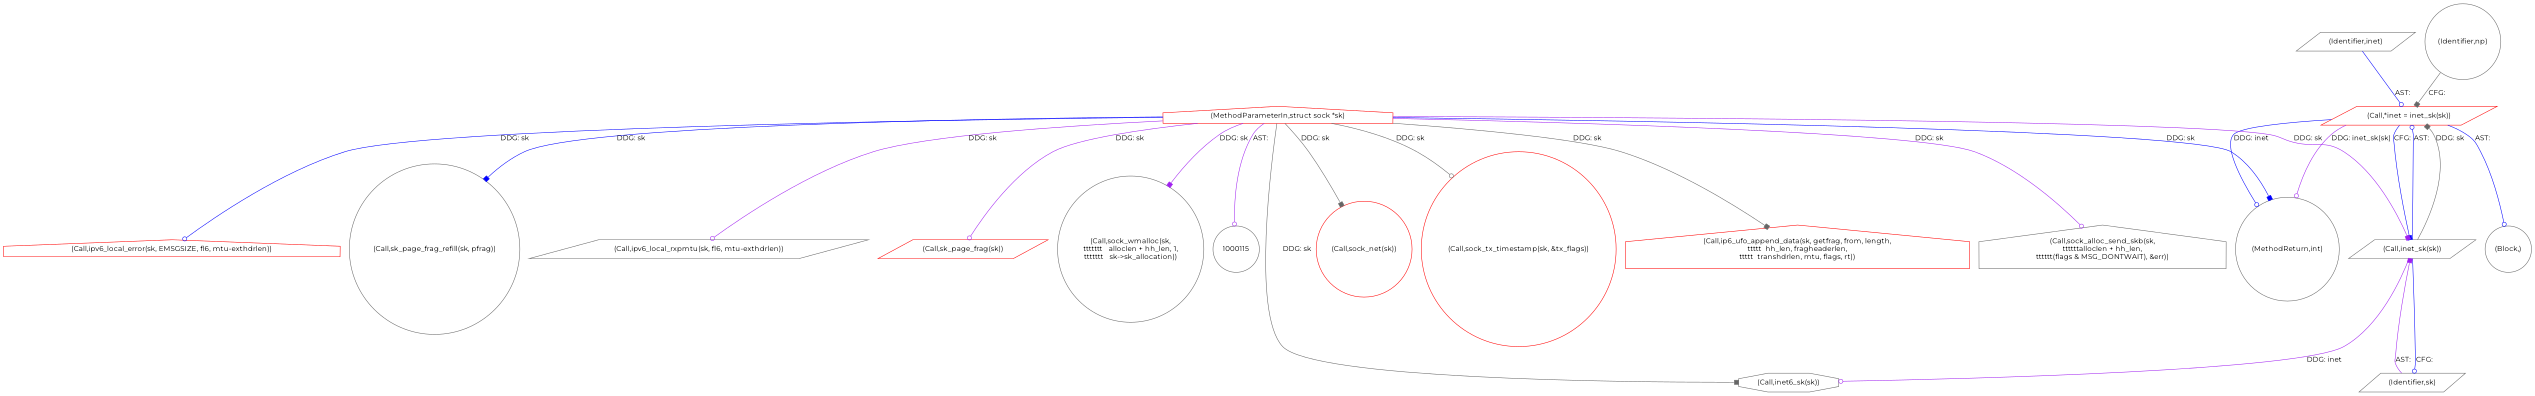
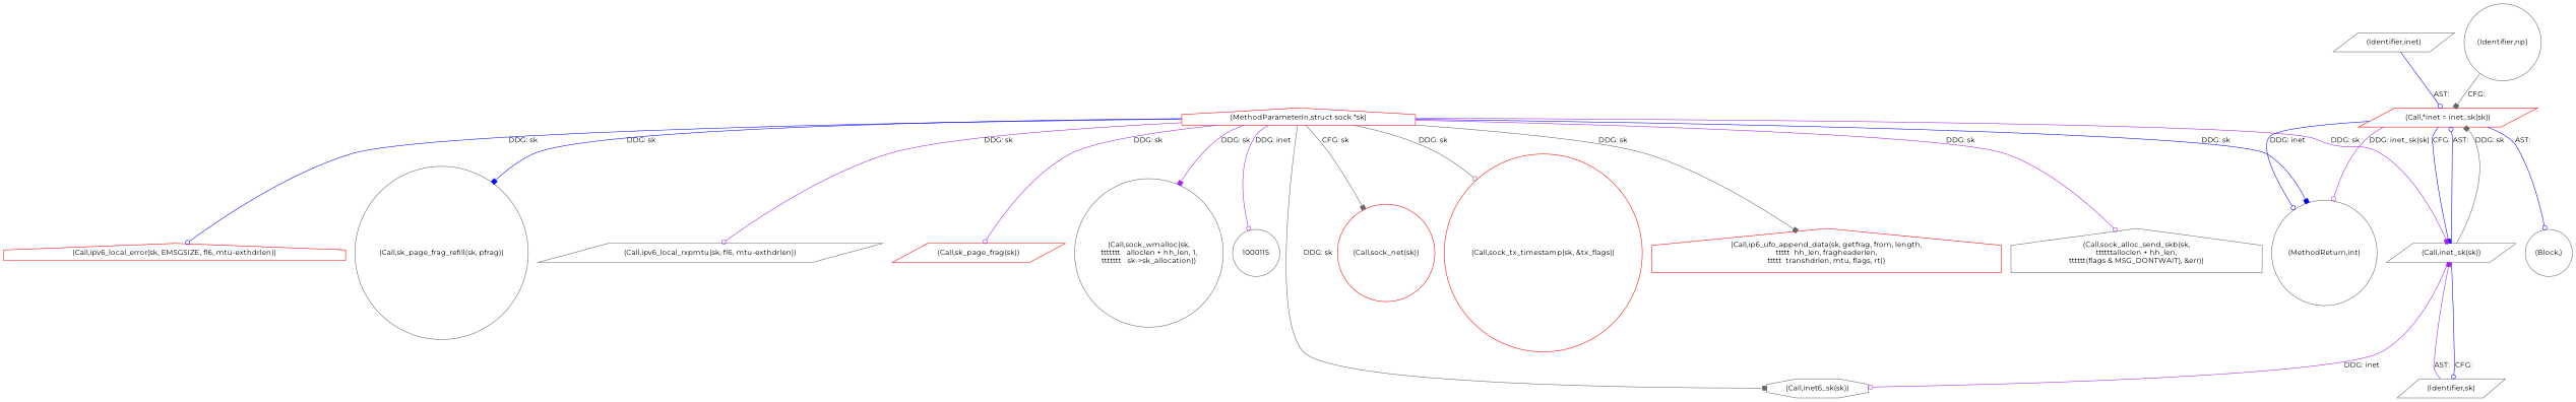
  digraph {
    fontname=Montserrat
    node [color=gray40 fontname=Montserrat shape=circle]
    edge [arrowhead=odot color=blue fontname=Montserrat]
    n1 [color=red label="(Call,*inet = inet_sk(sk))" shape=parallelogram]
    n2 [label="(Call,inet_sk(sk))" shape=parallelogram]
    n3 [label="(Block,)"]
    n4 [label="(MethodReturn,int)"]
    n5 [label="(Identifier,sk)" shape=parallelogram]
    n6 [label="(Call,inet6_sk(sk))" shape=octagon]
    n7 [color=red label="(MethodParameterIn,struct sock *sk)" shape=house]
    n8 [color=red label="(Call,sock_net(sk))"]
    n9 [color=red label="(Call,sock_tx_timestamp(sk, &tx_flags))"]
    n10 [color=red label="(Call,ip6_ufo_append_data(sk, getfrag, from, length,\n\t\t\t\t\t  hh_len, fragheaderlen,\n\t\t\t\t\t  transhdrlen, mtu, flags, rt))" shape=house]
    n11 [label="(Call,sock_alloc_send_skb(sk,\n\t\t\t\t\t\talloclen + hh_len,\n\t\t\t\t\t\t(flags & MSG_DONTWAIT), &err))" shape=house]
    n12 [color=red label="(Call,ipv6_local_error(sk, EMSGSIZE, fl6, mtu-exthdrlen))" shape=house]
    n13 [label="(Call,sk_page_frag_refill(sk, pfrag))"]
    n14 [label="(Call,ipv6_local_rxpmtu(sk, fl6, mtu-exthdrlen))" shape=parallelogram]
    n15 [color=red label="(Call,sk_page_frag(sk))" shape=parallelogram]
    n16 [label="(Call,sock_wmalloc(sk,\n\t\t\t\t\t\t\t   alloclen + hh_len, 1,\n\t\t\t\t\t\t\t   sk->sk_allocation))"]
    1000115
    n18 [label="(Identifier,inet)" shape=parallelogram]
    n19 [label="(Identifier,np)"]
    n1 -> n2 [arrowhead=box label="CFG: "]
    n1 -> n3 [label="AST: "]
    n1 -> n4 [color=purple label="DDG: inet_sk(sk)"]
    n1 -> n4 [label="DDG: inet"]
    n2 -> n1 [label="AST: "]
    n2 -> n1 [arrowhead=box color=gray40 label="DDG: sk"]
    n2 -> n5 [label="CFG: "]
    n2 -> n6 [color=purple label="DDG: inet"]
    n5 -> n2 [arrowhead=box color=purple label="AST: "]
    n7 -> n2 [arrowhead=box color=purple label="DDG: sk"]
    n7 -> n4 [arrowhead=box label="DDG: sk"]
    n7 -> n6 [arrowhead=box color=gray40 label="DDG: sk"]
-   n7 -> n8 [arrowhead=box color=gray40 label="DDG: sk"]
+   n7 -> n8 [arrowhead=box color=gray40 label="CFG: sk"]
    n7 -> n9 [color=gray40 label="DDG: sk"]
    n7 -> n10 [arrowhead=box color=gray40 label="DDG: sk"]
    n7 -> n11 [color=purple label="DDG: sk"]
    n7 -> n12 [label="DDG: sk"]
    n7 -> n13 [arrowhead=box label="DDG: sk"]
    n7 -> n14 [color=purple label="DDG: sk"]
    n7 -> n15 [color=purple label="DDG: sk"]
    n7 -> n16 [arrowhead=box color=purple label="DDG: sk"]
-   n7 -> 1000115 [color=purple label="AST: "]
+   n7 -> 1000115 [color=purple label="DDG: inet"]
    n18 -> n1 [label="AST: "]
    n19 -> n1 [arrowhead=box color=gray40 label="CFG: "]
  }
